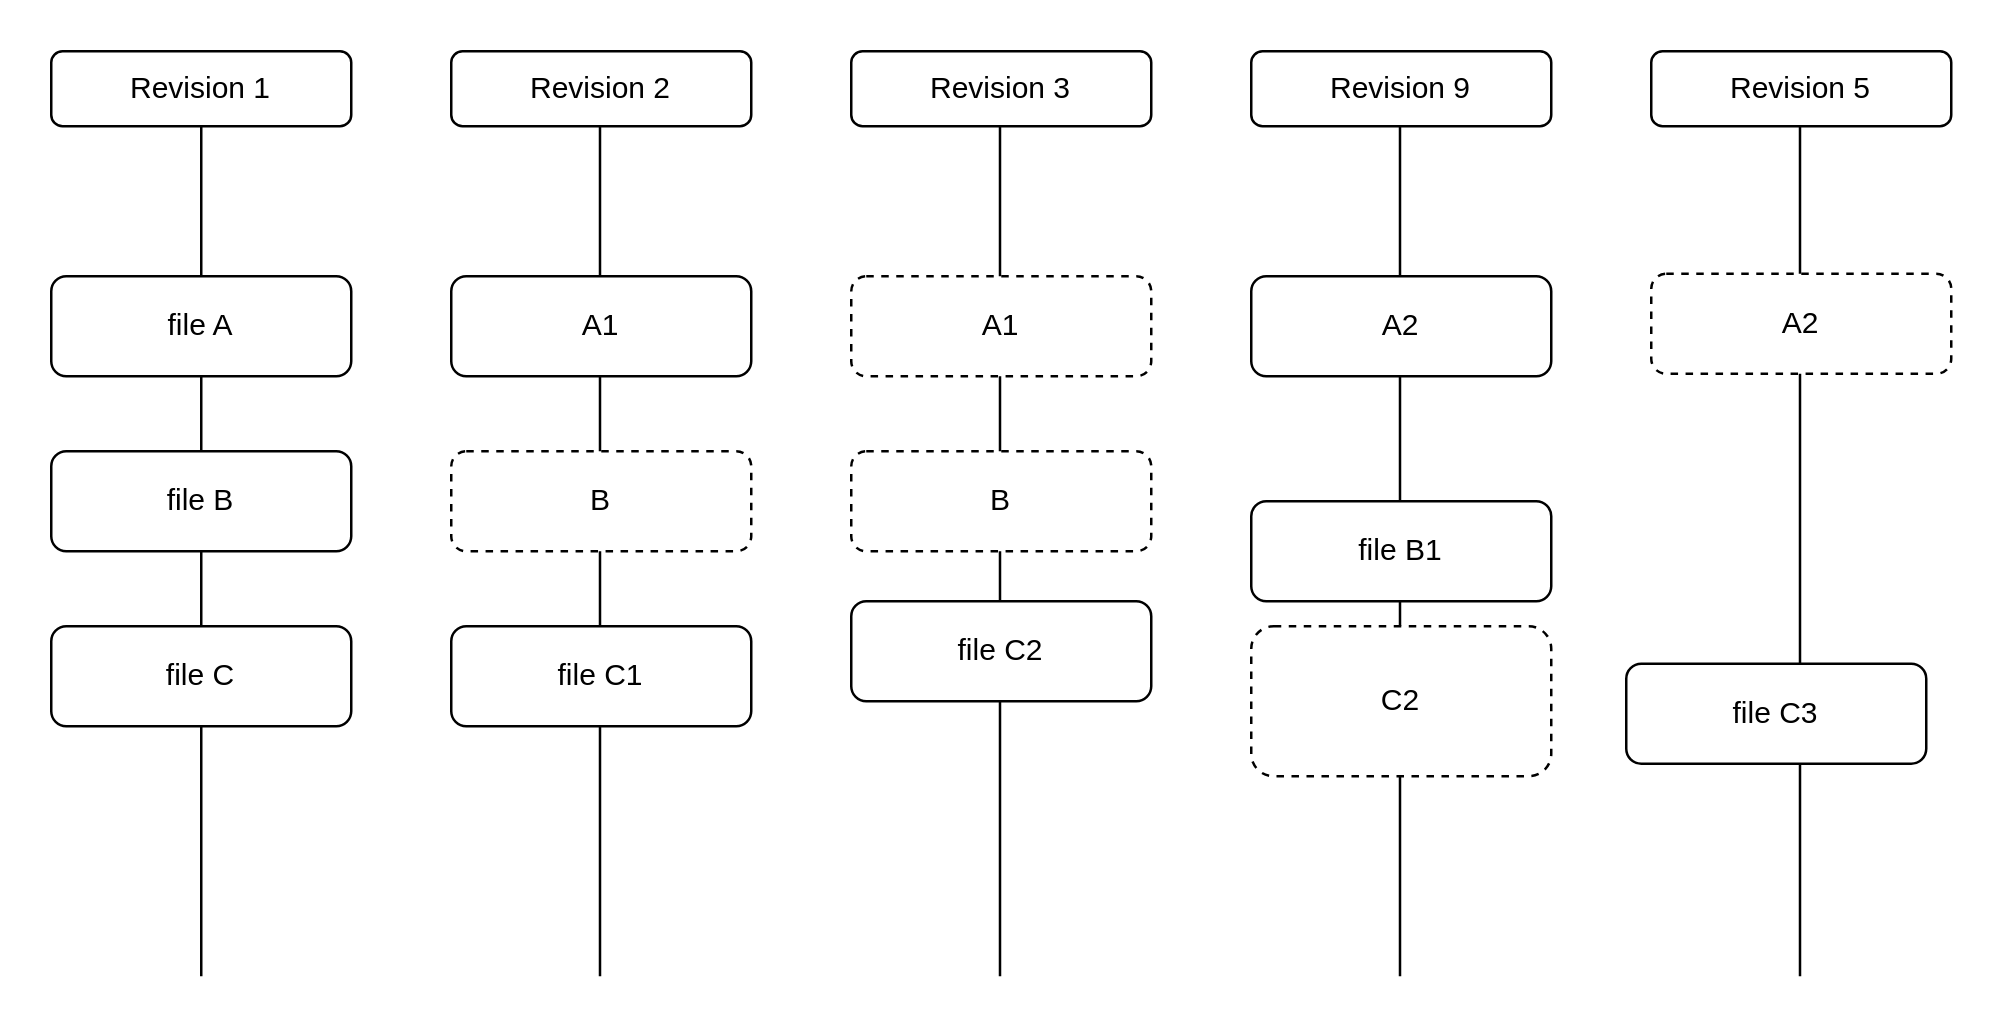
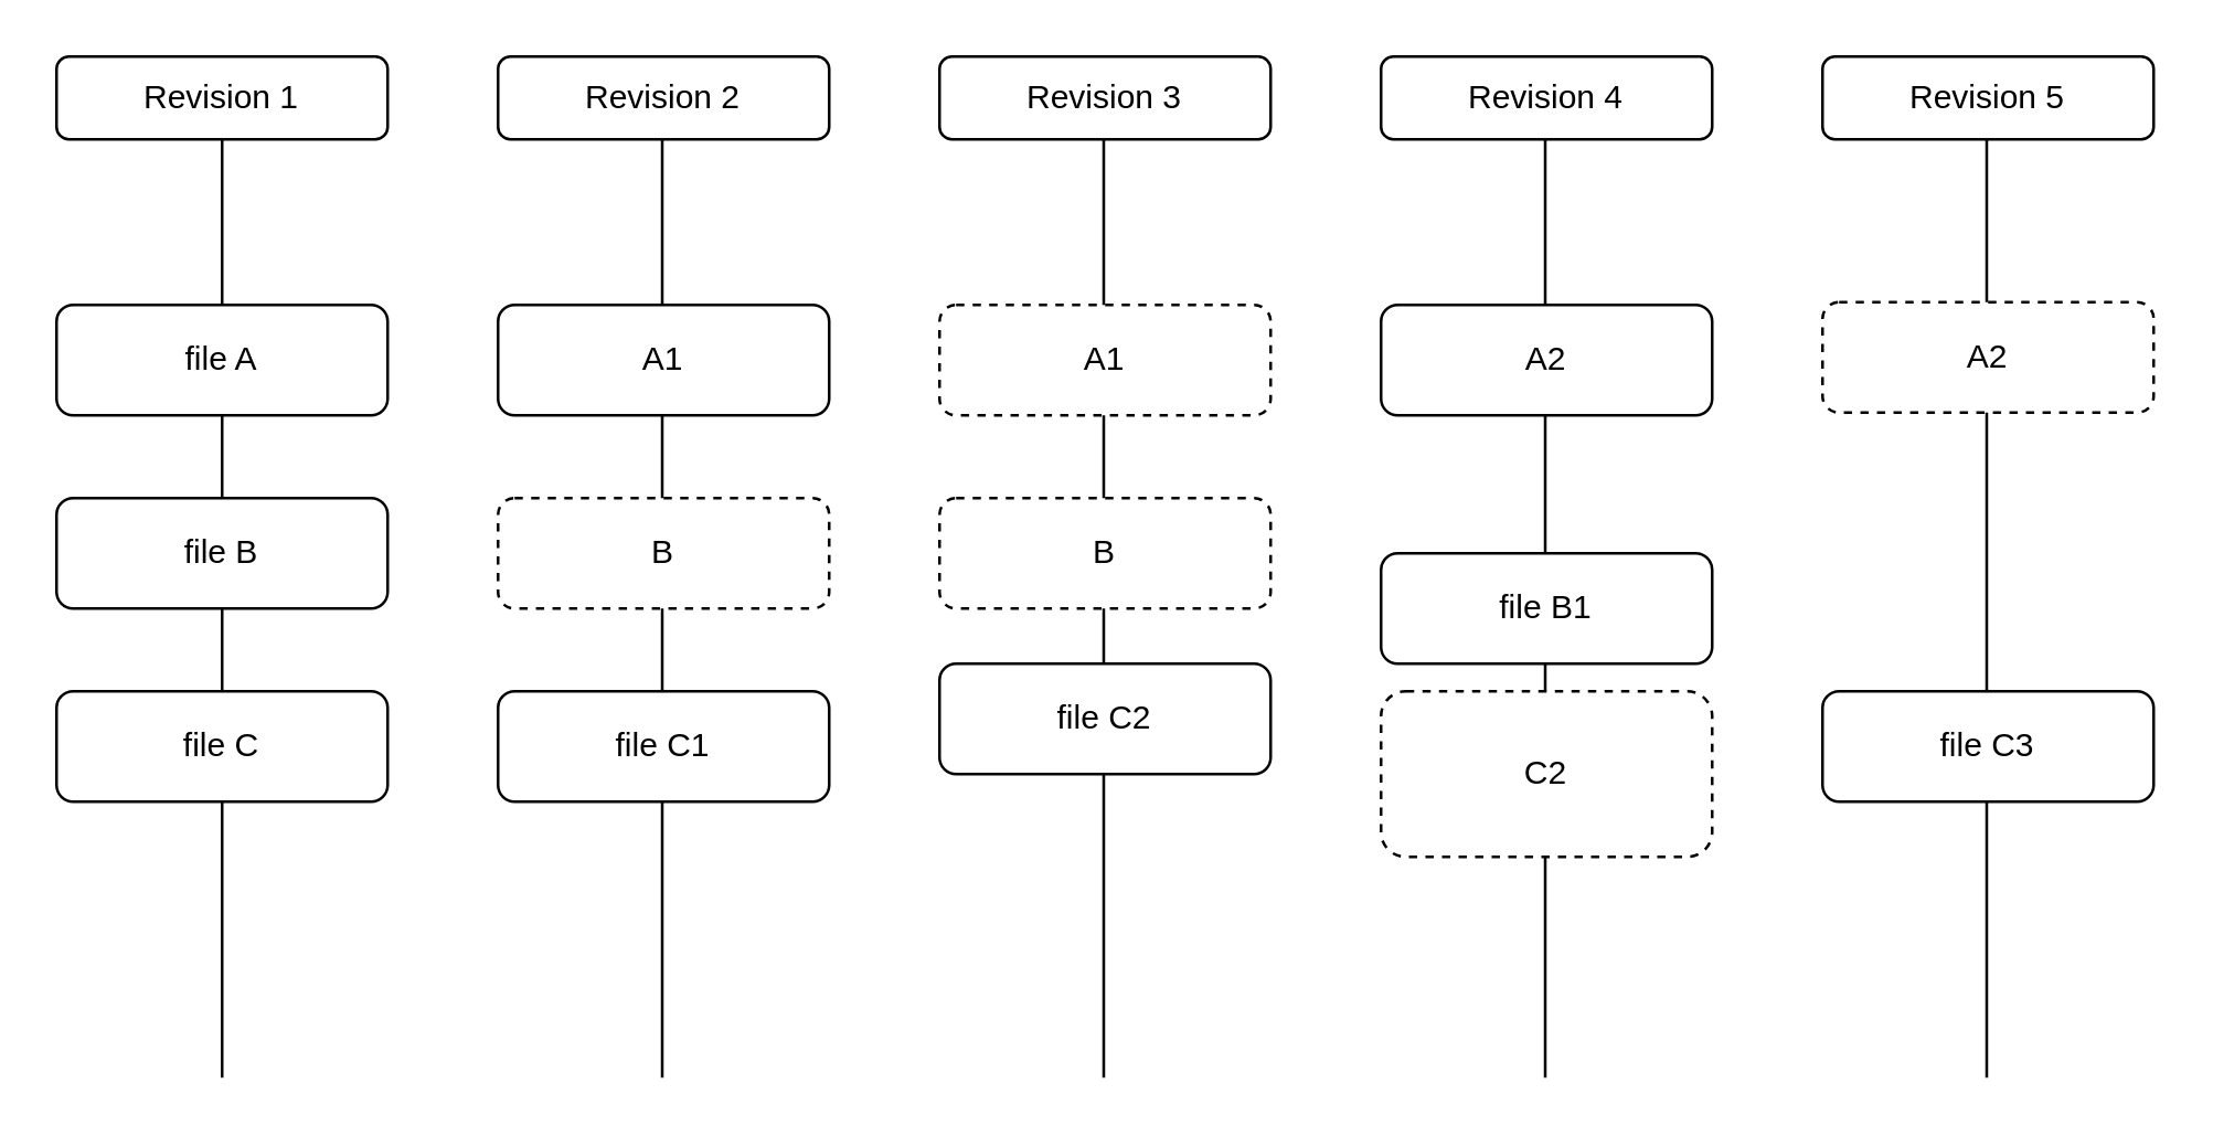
  <mxCell id="0" />
  <mxCell id="1" parent="0" />
  <mxCell id="2" value="Revision 1" style="rounded=1;whiteSpace=wrap;html=1;" parent="1" vertex="1"><mxGeometry x="20" y="20" width="120" height="30" as="geometry" /></mxCell>
  <mxCell id="3" value="Revision 2" style="rounded=1;whiteSpace=wrap;html=1;" parent="1" vertex="1"><mxGeometry x="180" y="20" width="120" height="30" as="geometry" /></mxCell>
  <mxCell id="4" value="Revision 3" style="rounded=1;whiteSpace=wrap;html=1;" parent="1" vertex="1"><mxGeometry x="340" y="20" width="120" height="30" as="geometry" /></mxCell>
- <mxCell id="5" value="Revision 9" style="rounded=1;whiteSpace=wrap;html=1;" parent="1" vertex="1"><mxGeometry x="500" y="20" width="120" height="30" as="geometry" /></mxCell>
+ <mxCell id="5" value="Revision 4" style="rounded=1;whiteSpace=wrap;html=1;" parent="1" vertex="1"><mxGeometry x="500" y="20" width="120" height="30" as="geometry" /></mxCell>
  <mxCell id="6" value="Revision 5" style="rounded=1;whiteSpace=wrap;html=1;" parent="1" vertex="1"><mxGeometry x="660" y="20" width="120" height="30" as="geometry" /></mxCell>
  <mxCell id="7" value="" style="endArrow=none;html=1;rounded=0;entryX=0.5;entryY=1;entryDx=0;entryDy=0;" parent="1" target="2" edge="1"><mxGeometry width="50" height="50" relative="1" as="geometry"><mxPoint x="80" y="390" as="sourcePoint" /><mxPoint x="270" y="300" as="targetPoint" /></mxGeometry></mxCell>
  <mxCell id="8" value="" style="endArrow=none;html=1;rounded=0;entryX=0.5;entryY=1;entryDx=0;entryDy=0;" parent="1" edge="1"><mxGeometry width="50" height="50" relative="1" as="geometry"><mxPoint x="239.5" y="390" as="sourcePoint" /><mxPoint x="239.5" y="50" as="targetPoint" /></mxGeometry></mxCell>
  <mxCell id="9" value="" style="endArrow=none;html=1;rounded=0;entryX=0.5;entryY=1;entryDx=0;entryDy=0;" parent="1" edge="1"><mxGeometry width="50" height="50" relative="1" as="geometry"><mxPoint x="399.5" y="390" as="sourcePoint" /><mxPoint x="399.5" y="50" as="targetPoint" /></mxGeometry></mxCell>
  <mxCell id="10" value="" style="endArrow=none;html=1;rounded=0;entryX=0.5;entryY=1;entryDx=0;entryDy=0;" parent="1" edge="1"><mxGeometry width="50" height="50" relative="1" as="geometry"><mxPoint x="559.5" y="390" as="sourcePoint" /><mxPoint x="559.5" y="50" as="targetPoint" /></mxGeometry></mxCell>
  <mxCell id="11" value="" style="endArrow=none;html=1;rounded=0;entryX=0.5;entryY=1;entryDx=0;entryDy=0;" parent="1" edge="1"><mxGeometry width="50" height="50" relative="1" as="geometry"><mxPoint x="719.5" y="390" as="sourcePoint" /><mxPoint x="719.5" y="50" as="targetPoint" /></mxGeometry></mxCell>
  <mxCell id="12" value="file A" style="rounded=1;whiteSpace=wrap;html=1;" parent="1" vertex="1"><mxGeometry x="20" y="110" width="120" height="40" as="geometry" /></mxCell>
  <mxCell id="13" value="file B" style="rounded=1;whiteSpace=wrap;html=1;" parent="1" vertex="1"><mxGeometry x="20" y="180" width="120" height="40" as="geometry" /></mxCell>
  <mxCell id="14" value="file C" style="rounded=1;whiteSpace=wrap;html=1;" parent="1" vertex="1"><mxGeometry x="20" y="250" width="120" height="40" as="geometry" /></mxCell>
  <mxCell id="15" value="A1" style="rounded=1;whiteSpace=wrap;html=1;" parent="1" vertex="1"><mxGeometry x="180" y="110" width="120" height="40" as="geometry" /></mxCell>
  <mxCell id="16" value="file C1" style="rounded=1;whiteSpace=wrap;html=1;" parent="1" vertex="1"><mxGeometry x="180" y="250" width="120" height="40" as="geometry" /></mxCell>
  <mxCell id="17" value="file C2" style="rounded=1;whiteSpace=wrap;html=1;" parent="1" vertex="1"><mxGeometry x="340" y="240" width="120" height="40" as="geometry" /></mxCell>
  <mxCell id="18" value="A2" style="rounded=1;whiteSpace=wrap;html=1;" parent="1" vertex="1"><mxGeometry x="500" y="110" width="120" height="40" as="geometry" /></mxCell>
  <mxCell id="19" value="file B1" style="rounded=1;whiteSpace=wrap;html=1;" parent="1" vertex="1"><mxGeometry x="500" y="200" width="120" height="40" as="geometry" /></mxCell>
- <mxCell id="20" value="file C3" style="rounded=1;whiteSpace=wrap;html=1;" parent="1" vertex="1"><mxGeometry x="650" y="265" width="120" height="40" as="geometry" /></mxCell>
+ <mxCell id="20" value="file C3" style="rounded=1;whiteSpace=wrap;html=1;" parent="1" vertex="1"><mxGeometry x="660" y="250" width="120" height="40" as="geometry" /></mxCell>
  <mxCell id="21" value="B" style="rounded=1;whiteSpace=wrap;html=1;dashed=1;" parent="1" vertex="1"><mxGeometry x="180" y="180" width="120" height="40" as="geometry" /></mxCell>
  <mxCell id="22" value="B" style="rounded=1;whiteSpace=wrap;html=1;dashed=1;" parent="1" vertex="1"><mxGeometry x="340" y="180" width="120" height="40" as="geometry" /></mxCell>
  <mxCell id="23" value="C2" style="rounded=1;whiteSpace=wrap;html=1;dashed=1;" parent="1" vertex="1"><mxGeometry x="500" y="250" width="120" height="60" as="geometry" /></mxCell>
  <mxCell id="24" value="A1" style="rounded=1;whiteSpace=wrap;html=1;dashed=1;" parent="1" vertex="1"><mxGeometry x="340" y="110" width="120" height="40" as="geometry" /></mxCell>
  <mxCell id="25" value="A2" style="rounded=1;whiteSpace=wrap;html=1;dashed=1;" parent="1" vertex="1"><mxGeometry x="660" y="109" width="120" height="40" as="geometry" /></mxCell>
